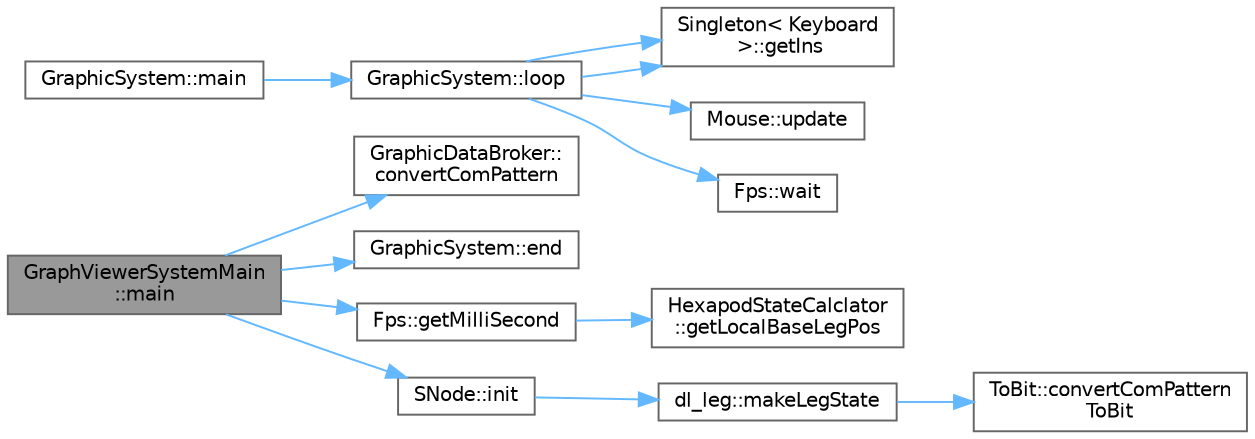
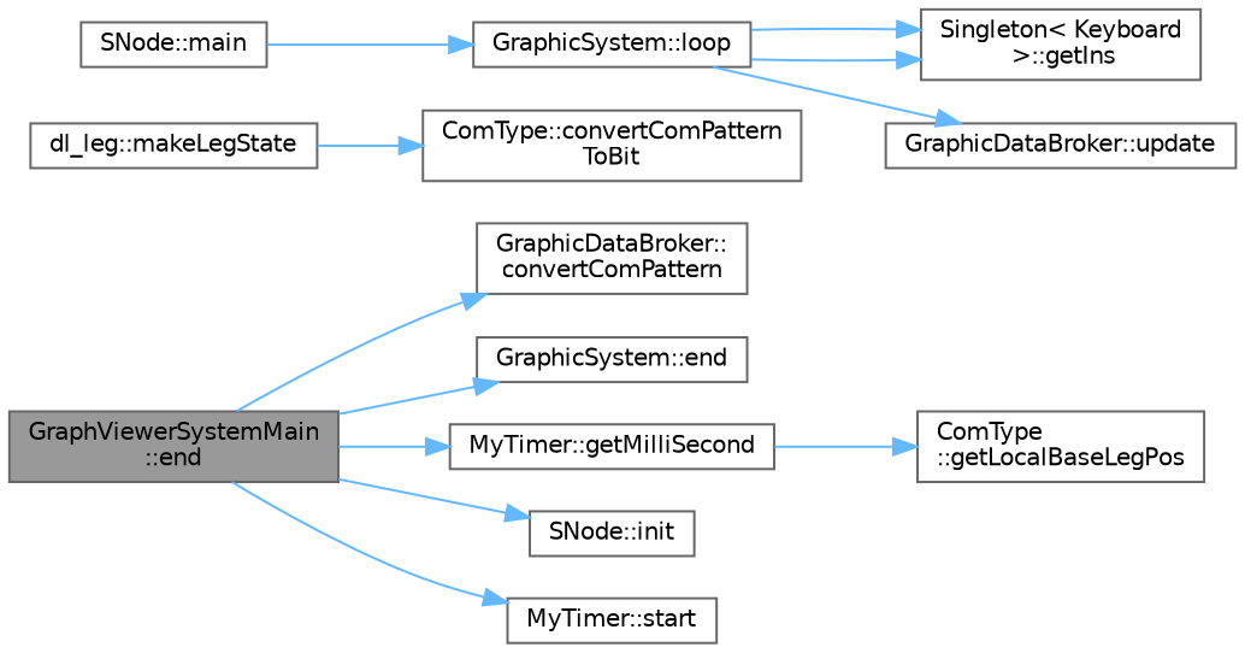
  digraph {
    rankdir=LR
    node [color=grey40 fillcolor=white fontname=Helvetica fontsize=10 shape=box style=filled]
    edge [color=steelblue1 fontname=Helvetica fontsize=10 labelfontname=Helvetica labelfontsize=10 style=solid]
-   n1 [color=gray40 fillcolor=grey60 fontcolor=black height=0.2 label="GraphViewerSystemMain\l::main" width=0.4]
+   n1 [color=gray40 fillcolor=grey60 fontcolor=black height=0.2 label="GraphViewerSystemMain\l::end" width=0.4]
    n2 [height=0.2 label="GraphicDataBroker::\lconvertComPattern" width=0.4]
    n3 [height=0.2 label="GraphicSystem::end" width=0.4]
-   n4 [height=0.2 label="Fps::getMilliSecond" width=0.4]
+   n4 [height=0.2 label="MyTimer::getMilliSecond" width=0.4]
    n5 [height=0.2 label="SNode::init" width=0.4]
-   n7 [height=0.2 label="HexapodStateCalclator\l::getLocalBaseLegPos" width=0.4]
+   n6 [height=0.2 label="MyTimer::start" width=0.4]
+   n7 [height=0.2 label="ComType\l::getLocalBaseLegPos" width=0.4]
    n8 [height=0.2 label="dl_leg::makeLegState" width=0.4]
-   n9 [height=0.2 label="GraphicSystem::main" width=0.4]
+   n9 [height=0.2 label="SNode::main" width=0.4]
    n10 [height=0.2 label="GraphicSystem::loop" width=0.4]
-   n11 [height=0.2 label="ToBit::convertComPattern\lToBit" width=0.4]
+   n11 [height=0.2 label="ComType::convertComPattern\lToBit" width=0.4]
    n12 [height=0.2 label="Singleton\< Keyboard\l \>::getIns" width=0.4]
-   n13 [height=0.2 label="Mouse::update" width=0.4]
-   n14 [height=0.2 label="Fps::wait" width=0.4]
+   n13 [height=0.2 label="GraphicDataBroker::update" width=0.4]
    n1 -> n2
    n1 -> n3
    n1 -> n4
    n1 -> n5
+   n1 -> n6
    n4 -> n7
-   n5 -> n8
    n8 -> n11
    n9 -> n10
    n10 -> n12
    n10 -> n12
    n10 -> n13
-   n10 -> n14
  }
